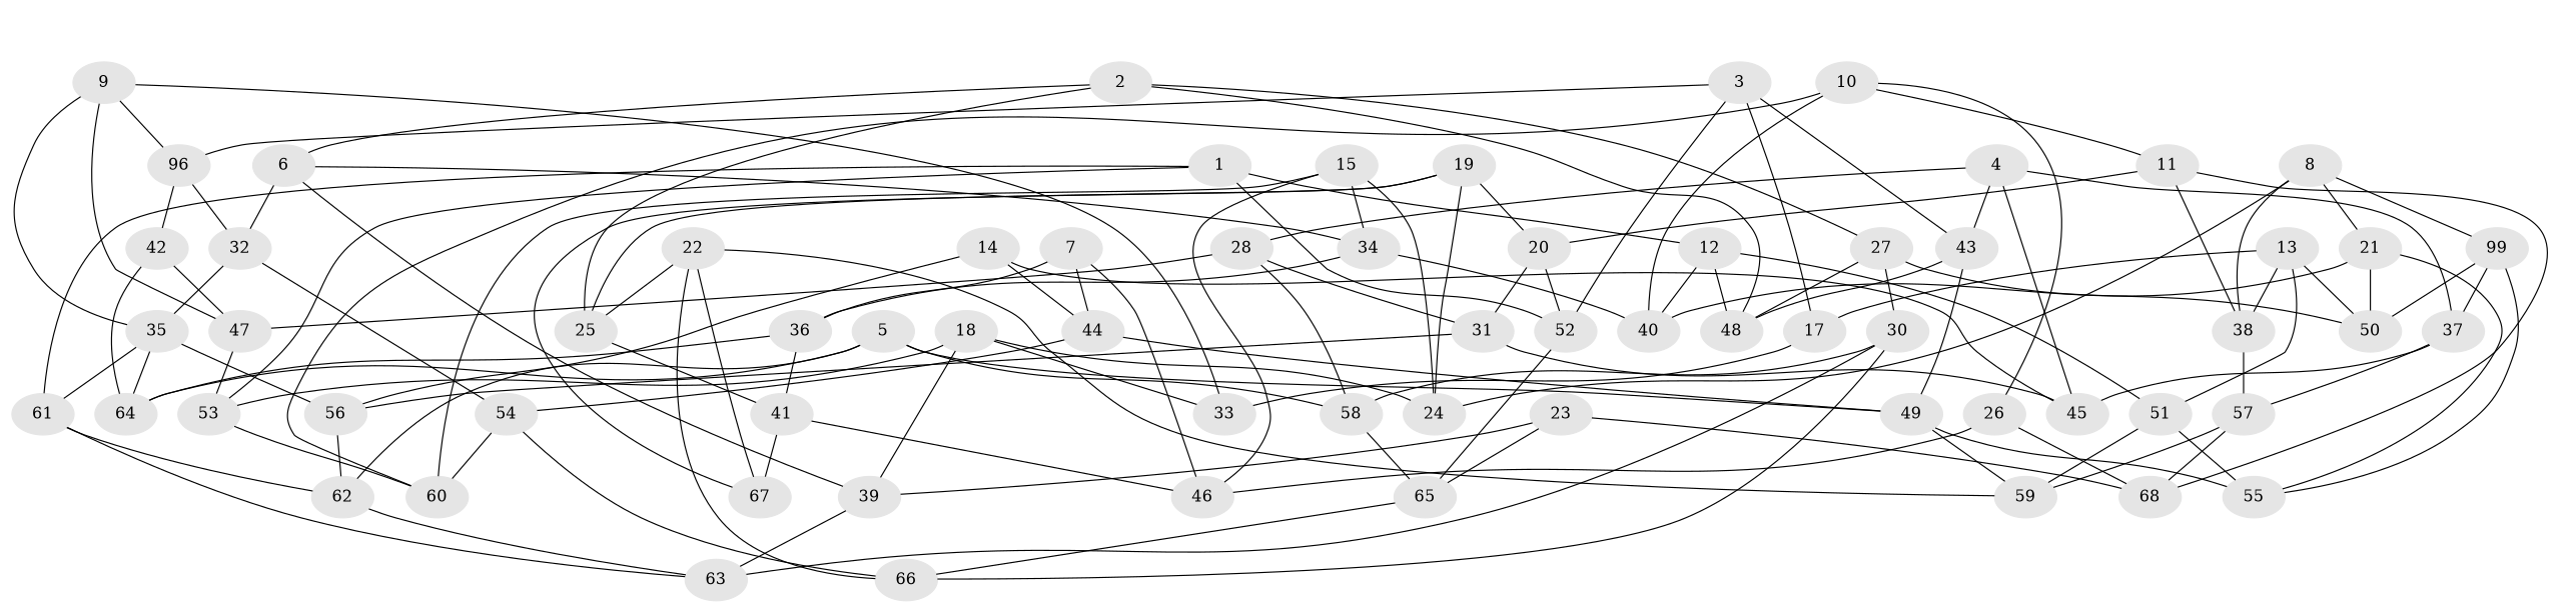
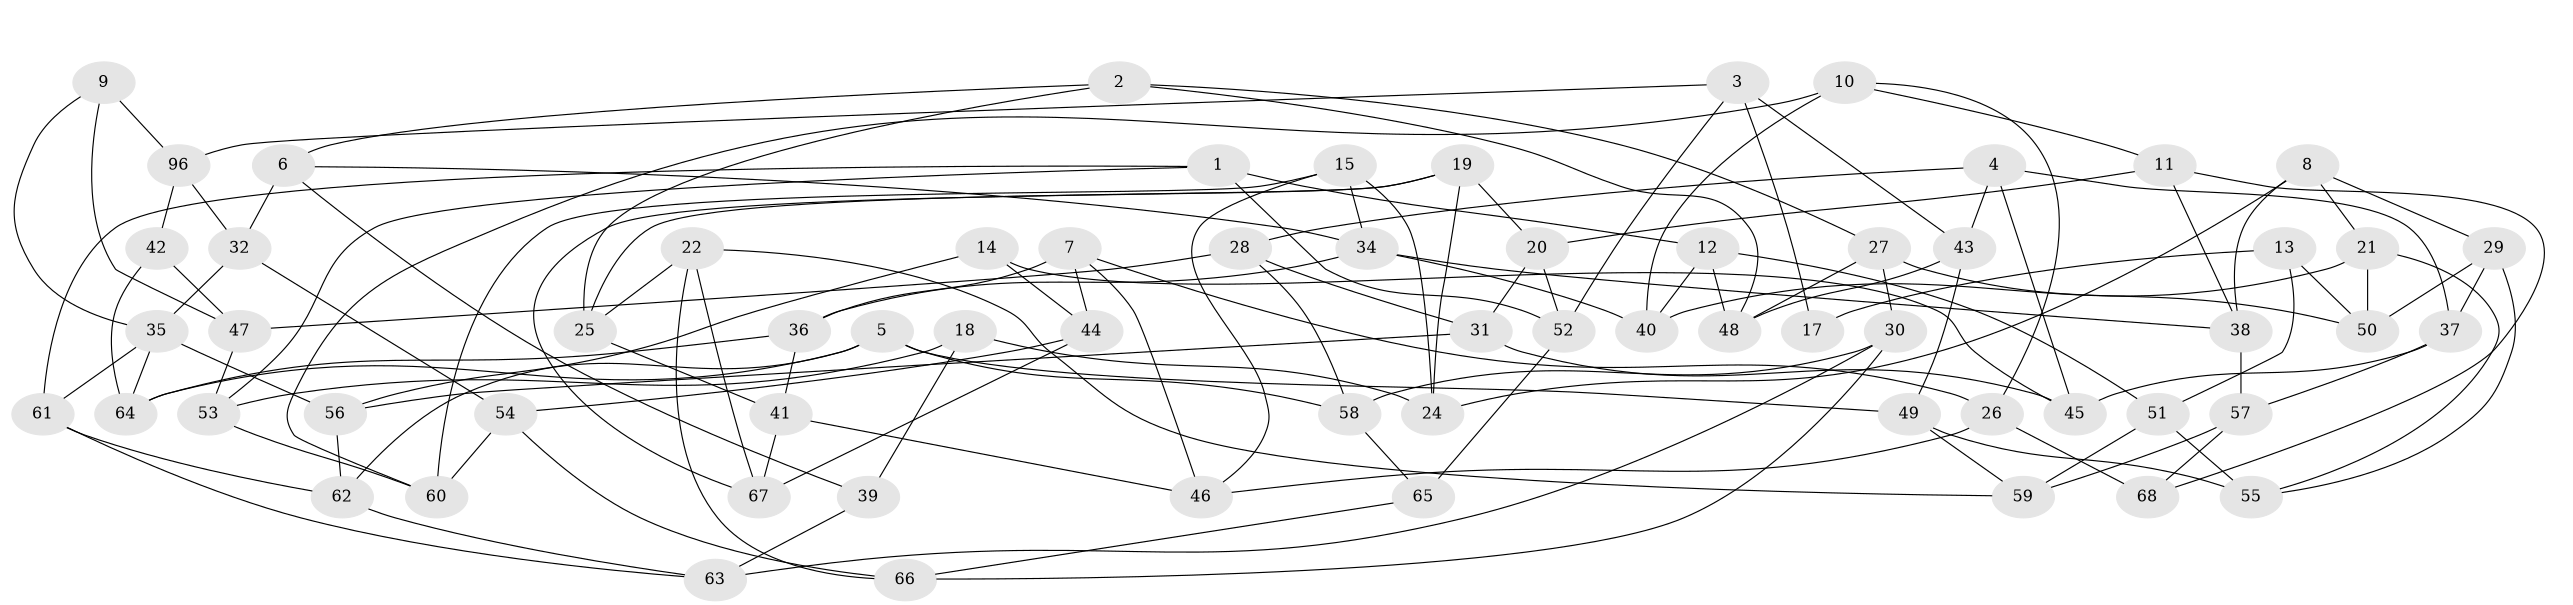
  graph {
    node [color=gray90 style=filled]
    1
    12
    52
    53
    61
    48
    40
    51
    65
    60
    62
    63
    2
    6
    25
    27
    32
    34
    39
    41
    50
    30
    3
    n24 [label=96]
    17
    43
    42
-   33
    49
    4
    28
    37
    45
    58
    47
    31
    57
    5
    64
    55
    59
    35
    54
    36
    7
    26
    44
    46
    68
    67
    8
    21
    24
-   29 [label=99]
+   29
    38
    9
    56
    10
    11
    20
    13
    14
    15
    18
    19
    22
    66
-   23
    1 -- 12
    1 -- 52
    1 -- 53
    1 -- 61
    12 -- 48
    12 -- 40
    12 -- 51
    52 -- 65
    53 -- 60
    61 -- 62
    61 -- 63
    51 -- 55
    51 -- 59
    65 -- 66
    62 -- 63
    2 -- 48
    2 -- 6
    2 -- 25
    2 -- 27
    6 -- 32
    6 -- 34
    6 -- 39
    25 -- 41
    27 -- 48
    27 -- 50
    27 -- 30
    32 -- 35
    32 -- 54
    34 -- 40
    34 -- 36
    39 -- 63
    41 -- 46
    41 -- 67
    30 -- 63
    30 -- 58
    30 -- 66
    3 -- 52
    3 -- n24
    3 -- 17
    3 -- 43
    n24 -- 32
    n24 -- 42
-   17 -- 33
    43 -- 48
    43 -- 49
    42 -- 47
    42 -- 64
    49 -- 55
    49 -- 59
    4 -- 43
    4 -- 28
    4 -- 37
    4 -- 45
    28 -- 58
    28 -- 47
    28 -- 31
    37 -- 45
    37 -- 57
    58 -- 65
    47 -- 53
    31 -- 45
    31 -- 56
    57 -- 59
    57 -- 68
    5 -- 62
    5 -- 49
    5 -- 58
    5 -- 64
    35 -- 61
    35 -- 64
    35 -- 56
    54 -- 60
    54 -- 66
    36 -- 41
    36 -- 64
    7 -- 36
+   7 -- 26
    7 -- 44
    7 -- 46
    26 -- 46
    26 -- 68
    44 -- 54
-   44 -- 49
+   44 -- 67
    8 -- 21
    8 -- 24
    8 -- 29
    8 -- 38
    21 -- 40
    21 -- 50
    21 -- 55
    29 -- 50
    29 -- 37
    29 -- 55
    38 -- 57
    9 -- n24
-   9 -- 33
    9 -- 47
    9 -- 35
    56 -- 62
    10 -- 40
    10 -- 60
    10 -- 26
    10 -- 11
    11 -- 68
    11 -- 38
    11 -- 20
    20 -- 52
    20 -- 31
    13 -- 51
    13 -- 50
    13 -- 17
-   13 -- 38
+   34 -- 38
    14 -- 45
    14 -- 44
    14 -- 56
    15 -- 60
    15 -- 34
    15 -- 46
    15 -- 24
    18 -- 53
    18 -- 39
-   18 -- 33
    18 -- 24
    19 -- 25
    19 -- 67
    19 -- 24
    19 -- 20
    22 -- 25
    22 -- 59
    22 -- 67
    22 -- 66
-   23 -- 65
-   23 -- 39
-   23 -- 68
  }
